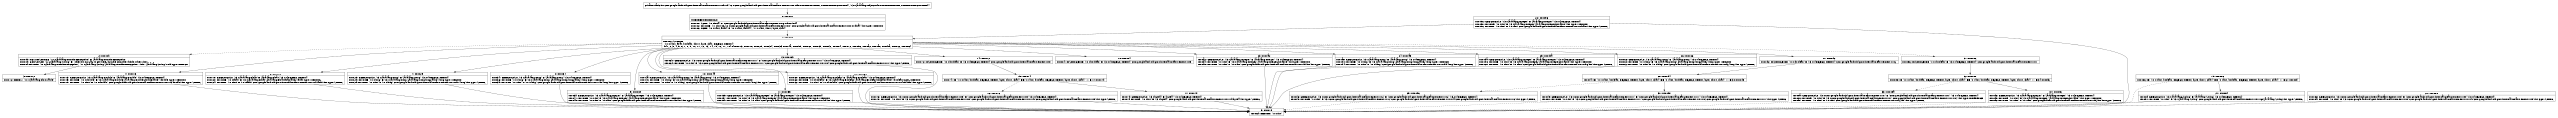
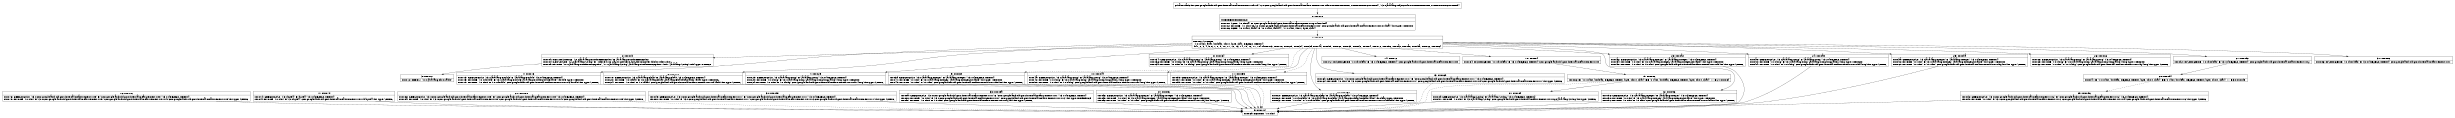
  digraph {
    node [shape=record]
    n1 [label="{0\:\ 0x0000|MTH_RETURN_BLOCK\l|0x0000: SGET  (r0 I:int[]) =  com.google.android.gms.internal.measurement.zzug.zzbun int[] \l0x0002: INVOKE  (r1 I:int) = (r2 I:com.google.android.gms.internal.measurement.zzxs) com.google.android.gms.internal.measurement.zzxs.ordinal():int type: VIRTUAL \l0x0006: AGET  (r0 I:?[int, float]) = (r0 I:?[int, float][]), (r1 I:?[int, short, byte, char]) \l}"]
    n2 [label="{1\:\ 0x0008|0x0002: SWITCH  \l  (r0 I:?[int, float, boolean, short, byte, char, OBJECT, ARRAY])\l k:[1, 2, 3, 4, 5, 6, 7, 8, 9, 10, 11, 12, 13, 14, 15, 16, 17, 18] t:[0x0013, 0x001e, 0x0029, 0x0034, 0x003f, 0x004a, 0x0055, 0x0060, 0x006b, 0x00d2, 0x0084, 0x0072, 0x0096, 0x00a2, 0x00ae, 0x00ba, 0x00c6, 0x00e6] \l}"]
    n3 [label="{2\:\ 0x000b|0x000b: NEW_INSTANCE  (r0 I:java.lang.RuntimeException) =  java.lang.RuntimeException \l0x000d: CONST_STR  (r1 I:java.lang.String) =  \"There is no way to get here, but the compiler thinks otherwise.\" \l0x000f: INVOKE  (r0 I:java.lang.RuntimeException), (r1 I:java.lang.String) java.lang.RuntimeException.\<init\>(java.lang.String):void type: DIRECT \l}"]
    n4 [label="{4\:\ 0x0013|0x0013: CHECK_CAST  (r3 I:java.lang.Double) = (java.lang.Double) (r3 I:?[OBJECT, ARRAY]) \l0x0015: INVOKE  (r0 I:double) = (r3 I:java.lang.Double) java.lang.Double.doubleValue():double type: VIRTUAL \l0x0019: INVOKE  (r0 I:int) = (r0 I:double) com.google.android.gms.internal.measurement.zztv.zzc(double):int type: STATIC \l}"]
    n5 [label="{6\:\ 0x001e|0x001e: CHECK_CAST  (r3 I:java.lang.Float) = (java.lang.Float) (r3 I:?[OBJECT, ARRAY]) \l0x0020: INVOKE  (r0 I:float) = (r3 I:java.lang.Float) java.lang.Float.floatValue():float type: VIRTUAL \l0x0024: INVOKE  (r0 I:int) = (r0 I:float) com.google.android.gms.internal.measurement.zztv.zzb(float):int type: STATIC \l}"]
    n6 [label="{7\:\ 0x0029|0x0029: CHECK_CAST  (r3 I:java.lang.Long) = (java.lang.Long) (r3 I:?[OBJECT, ARRAY]) \l0x002b: INVOKE  (r0 I:long) = (r3 I:java.lang.Long) java.lang.Long.longValue():long type: VIRTUAL \l0x002f: INVOKE  (r0 I:int) = (r0 I:long) com.google.android.gms.internal.measurement.zztv.zzaw(long):int type: STATIC \l}"]
    n7 [label="{8\:\ 0x0034|0x0034: CHECK_CAST  (r3 I:java.lang.Long) = (java.lang.Long) (r3 I:?[OBJECT, ARRAY]) \l0x0036: INVOKE  (r0 I:long) = (r3 I:java.lang.Long) java.lang.Long.longValue():long type: VIRTUAL \l0x003a: INVOKE  (r0 I:int) = (r0 I:long) com.google.android.gms.internal.measurement.zztv.zzax(long):int type: STATIC \l}"]
    n8 [label="{9\:\ 0x003f|0x003f: CHECK_CAST  (r3 I:java.lang.Integer) = (java.lang.Integer) (r3 I:?[OBJECT, ARRAY]) \l0x0041: INVOKE  (r0 I:int) = (r3 I:java.lang.Integer) java.lang.Integer.intValue():int type: VIRTUAL \l0x0045: INVOKE  (r0 I:int) = (r0 I:int) com.google.android.gms.internal.measurement.zztv.zzbe(int):int type: STATIC \l}"]
    n9 [label="{10\:\ 0x004a|0x004a: CHECK_CAST  (r3 I:java.lang.Long) = (java.lang.Long) (r3 I:?[OBJECT, ARRAY]) \l0x004c: INVOKE  (r0 I:long) = (r3 I:java.lang.Long) java.lang.Long.longValue():long type: VIRTUAL \l0x0050: INVOKE  (r0 I:int) = (r0 I:long) com.google.android.gms.internal.measurement.zztv.zzaz(long):int type: STATIC \l}"]
    n10 [label="{11\:\ 0x0055|0x0055: CHECK_CAST  (r3 I:java.lang.Integer) = (java.lang.Integer) (r3 I:?[OBJECT, ARRAY]) \l0x0057: INVOKE  (r0 I:int) = (r3 I:java.lang.Integer) java.lang.Integer.intValue():int type: VIRTUAL \l0x005b: INVOKE  (r0 I:int) = (r0 I:int) com.google.android.gms.internal.measurement.zztv.zzbh(int):int type: STATIC \l}"]
    n11 [label="{12\:\ 0x0060|0x0060: CHECK_CAST  (r3 I:java.lang.Boolean) = (java.lang.Boolean) (r3 I:?[OBJECT, ARRAY]) \l0x0062: INVOKE  (r0 I:boolean) = (r3 I:java.lang.Boolean) java.lang.Boolean.booleanValue():boolean type: VIRTUAL \l0x0066: INVOKE  (r0 I:int) = (r0 I:boolean) com.google.android.gms.internal.measurement.zztv.zzt(boolean):int type: STATIC \l}"]
    n12 [label="{13\:\ 0x006b|0x006b: CHECK_CAST  (r3 I:com.google.android.gms.internal.measurement.zzvv) = (com.google.android.gms.internal.measurement.zzvv) (r3 I:?[OBJECT, ARRAY]) \l0x006d: INVOKE  (r0 I:int) = (r3 I:com.google.android.gms.internal.measurement.zzvv) com.google.android.gms.internal.measurement.zztv.zzd(com.google.android.gms.internal.measurement.zzvv):int type: STATIC \l}"]
    n13 [label="{14\:\ 0x0072|0x0072: INSTANCE_OF  (r0 I:boolean) = (r3 I:?[OBJECT, ARRAY]) com.google.android.gms.internal.measurement.zzte \l}"]
    n14 [label="{18\:\ 0x0084|0x0084: INSTANCE_OF  (r0 I:boolean) = (r3 I:?[OBJECT, ARRAY]) com.google.android.gms.internal.measurement.zzte \l}"]
    n15 [label="{22\:\ 0x0096|0x0096: CHECK_CAST  (r3 I:java.lang.Integer) = (java.lang.Integer) (r3 I:?[OBJECT, ARRAY]) \l0x0098: INVOKE  (r0 I:int) = (r3 I:java.lang.Integer) java.lang.Integer.intValue():int type: VIRTUAL \l0x009c: INVOKE  (r0 I:int) = (r0 I:int) com.google.android.gms.internal.measurement.zztv.zzbf(int):int type: STATIC \l}"]
    n16 [label="{23\:\ 0x00a2|0x00a2: CHECK_CAST  (r3 I:java.lang.Integer) = (java.lang.Integer) (r3 I:?[OBJECT, ARRAY]) \l0x00a4: INVOKE  (r0 I:int) = (r3 I:java.lang.Integer) java.lang.Integer.intValue():int type: VIRTUAL \l0x00a8: INVOKE  (r0 I:int) = (r0 I:int) com.google.android.gms.internal.measurement.zztv.zzbi(int):int type: STATIC \l}"]
    n17 [label="{24\:\ 0x00ae|0x00ae: CHECK_CAST  (r3 I:java.lang.Long) = (java.lang.Long) (r3 I:?[OBJECT, ARRAY]) \l0x00b0: INVOKE  (r0 I:long) = (r3 I:java.lang.Long) java.lang.Long.longValue():long type: VIRTUAL \l0x00b4: INVOKE  (r0 I:int) = (r0 I:long) com.google.android.gms.internal.measurement.zztv.zzba(long):int type: STATIC \l}"]
    n18 [label="{25\:\ 0x00ba|0x00ba: CHECK_CAST  (r3 I:java.lang.Integer) = (java.lang.Integer) (r3 I:?[OBJECT, ARRAY]) \l0x00bc: INVOKE  (r0 I:int) = (r3 I:java.lang.Integer) java.lang.Integer.intValue():int type: VIRTUAL \l0x00c0: INVOKE  (r0 I:int) = (r0 I:int) com.google.android.gms.internal.measurement.zztv.zzbg(int):int type: STATIC \l}"]
    n19 [label="{26\:\ 0x00c6|0x00c6: CHECK_CAST  (r3 I:java.lang.Long) = (java.lang.Long) (r3 I:?[OBJECT, ARRAY]) \l0x00c8: INVOKE  (r0 I:long) = (r3 I:java.lang.Long) java.lang.Long.longValue():long type: VIRTUAL \l0x00cc: INVOKE  (r0 I:int) = (r0 I:long) com.google.android.gms.internal.measurement.zztv.zzay(long):int type: STATIC \l}"]
    n20 [label="{27\:\ 0x00d2|0x00d2: INSTANCE_OF  (r0 I:boolean) = (r3 I:?[OBJECT, ARRAY]) com.google.android.gms.internal.measurement.zzuy \l}"]
    n21 [label="{31\:\ 0x00e6|0x00e6: INSTANCE_OF  (r0 I:boolean) = (r3 I:?[OBJECT, ARRAY]) com.google.android.gms.internal.measurement.zzur \l}"]
    n22 [label="{3\:\ 0x0012|0x0012: THROW  (r0 I:java.lang.Throwable) \l}"]
    n23 [label="{5\:\ 0x001d|0x006d: RETURN  (r0 I:int) \l}"]
-   n24 [label="{15\:\ 0x0074|0x0074: IF  (r0 I:?[int, boolean, OBJECT, ARRAY, byte, short, char]) == (0 ?[int, boolean, OBJECT, ARRAY, byte, short, char])  \-\> B:17:0x007d \l}"]
    n25 [label="{19\:\ 0x0086|0x0086: IF  (r0 I:?[int, boolean, OBJECT, ARRAY, byte, short, char]) == (0 ?[int, boolean, OBJECT, ARRAY, byte, short, char])  \-\> B:21:0x008f \l}"]
    n26 [label="{28\:\ 0x00d4|0x00d4: IF  (r0 I:?[int, boolean, OBJECT, ARRAY, byte, short, char]) == (0 ?[int, boolean, OBJECT, ARRAY, byte, short, char])  \-\> B:30:0x00de \l}"]
-   n27 [label="{32\:\ 0x00e8|0x00e8: IF  (r0 I:?[int, boolean, OBJECT, ARRAY, byte, short, char]) == (0 ?[int, boolean, OBJECT, ARRAY, byte, short, char])  \-\> B:34:0x00f6 \l}"]
    n28 [label="{16\:\ 0x0076|0x0076: CHECK_CAST  (r3 I:com.google.android.gms.internal.measurement.zzte) = (com.google.android.gms.internal.measurement.zzte) (r3 I:?[OBJECT, ARRAY]) \l0x0078: INVOKE  (r0 I:int) = (r3 I:com.google.android.gms.internal.measurement.zzte) com.google.android.gms.internal.measurement.zztv.zzb(com.google.android.gms.internal.measurement.zzte):int type: STATIC \l}"]
    n29 [label="{17\:\ 0x007d|0x007d: CHECK_CAST  (r3 I:byte[]) = (byte[]) (r3 I:?[OBJECT, ARRAY]) \l0x007f: INVOKE  (r0 I:int) = (r3 I:byte[]) com.google.android.gms.internal.measurement.zztv.zzk(byte[]):int type: STATIC \l}"]
    n30 [label="{21\:\ 0x008f|0x008f: CHECK_CAST  (r3 I:java.lang.String) = (java.lang.String) (r3 I:?[OBJECT, ARRAY]) \l0x0091: INVOKE  (r0 I:int) = (r3 I:java.lang.String) com.google.android.gms.internal.measurement.zztv.zzgc(java.lang.String):int type: STATIC \l}"]
    n31 [label="{20\:\ 0x0088|0x0088: CHECK_CAST  (r3 I:com.google.android.gms.internal.measurement.zzte) = (com.google.android.gms.internal.measurement.zzte) (r3 I:?[OBJECT, ARRAY]) \l0x008a: INVOKE  (r0 I:int) = (r3 I:com.google.android.gms.internal.measurement.zzte) com.google.android.gms.internal.measurement.zztv.zzb(com.google.android.gms.internal.measurement.zzte):int type: STATIC \l}"]
    n32 [label="{29\:\ 0x00d6|0x00d6: CHECK_CAST  (r3 I:com.google.android.gms.internal.measurement.zzuy) = (com.google.android.gms.internal.measurement.zzuy) (r3 I:?[OBJECT, ARRAY]) \l0x00d8: INVOKE  (r0 I:int) = (r3 I:com.google.android.gms.internal.measurement.zzvc) com.google.android.gms.internal.measurement.zztv.zza(com.google.android.gms.internal.measurement.zzvc):int type: STATIC \l}"]
    n33 [label="{30\:\ 0x00de|0x00de: CHECK_CAST  (r3 I:com.google.android.gms.internal.measurement.zzvv) = (com.google.android.gms.internal.measurement.zzvv) (r3 I:?[OBJECT, ARRAY]) \l0x00e0: INVOKE  (r0 I:int) = (r3 I:com.google.android.gms.internal.measurement.zzvv) com.google.android.gms.internal.measurement.zztv.zzc(com.google.android.gms.internal.measurement.zzvv):int type: STATIC \l}"]
    n34 [label="{33\:\ 0x00ea|0x00ea: CHECK_CAST  (r3 I:com.google.android.gms.internal.measurement.zzur) = (com.google.android.gms.internal.measurement.zzur) (r3 I:?[OBJECT, ARRAY]) \l0x00ec: INVOKE  (r0 I:int) = (r3 I:com.google.android.gms.internal.measurement.zzur) com.google.android.gms.internal.measurement.zzur.zzc():int type: INTERFACE \l0x00f0: INVOKE  (r0 I:int) = (r0 I:int) com.google.android.gms.internal.measurement.zztv.zzbj(int):int type: STATIC \l}"]
    n35 [label="{34\:\ 0x00f6|0x00f6: CHECK_CAST  (r3 I:java.lang.Integer) = (java.lang.Integer) (r3 I:?[OBJECT, ARRAY]) \l0x00f8: INVOKE  (r0 I:int) = (r3 I:java.lang.Integer) java.lang.Integer.intValue():int type: VIRTUAL \l0x00fc: INVOKE  (r0 I:int) = (r0 I:int) com.google.android.gms.internal.measurement.zztv.zzbj(int):int type: STATIC \l}"]
    n36 [label="{private static int com.google.android.gms.internal.measurement.zzuf.zzb((r2 I:com.google.android.gms.internal.measurement.zzxs A[IMMUTABLE_TYPE, METHOD_ARGUMENT]), (r3 I:java.lang.Object A[IMMUTABLE_TYPE, METHOD_ARGUMENT])) }"]
    n1 -> n2
-   n2 -> n3 [style=dashed]
+   n2 -> n3
    n2 -> n4
    n2 -> n5
    n2 -> n6
    n2 -> n7
-   n2 -> n8
+   n2 -> n8 [style=dashed]
    n2 -> n9
-   n2 -> n10
+   n2 -> n10 [style=dashed]
    n2 -> n11
    n2 -> n12
    n2 -> n13
    n2 -> n14
-   n15 -> n2
+   n2 -> n15
    n2 -> n16
    n2 -> n17
    n2 -> n18
    n2 -> n19
    n2 -> n20
-   n2 -> n21 [style=dashed]
+   n2 -> n21
    n3 -> n22
    n4 -> n23
    n5 -> n23
    n6 -> n23
-   n7 -> n23
-   n8 -> n23
+   n8 -> n23 [style=dashed]
    n9 -> n23
-   n10 -> n23
+   n10 -> n23 [style=dashed]
    n11 -> n23
-   n12 -> n23
-   n13 -> n24
+   n12 -> n23 [style=dashed]
+   n14 -> n25
    n15 -> n23
    n16 -> n23
    n17 -> n23
    n18 -> n23
-   n19 -> n23
    n20 -> n26
-   n21 -> n27
-   n24 -> n28 [style=dashed]
-   n24 -> n29
    n25 -> n23 [style=dashed]
    n25 -> n30
    n26 -> n32 [style=dashed]
-   n26 -> n33
-   n27 -> n34 [style=dashed]
-   n27 -> n35
    n28 -> n23
    n29 -> n23
    n30 -> n23
-   n31 -> n23
-   n32 -> n23 [style=dashed]
-   n33 -> n23 [style=dashed]
-   n34 -> n23 [style=dashed]
-   n35 -> n23 [style=dashed]
+   n31 -> n23 [style=dashed]
+   n32 -> n23
+   n33 -> n23
+   n34 -> n23
+   n35 -> n23
    n36 -> n1
  }
